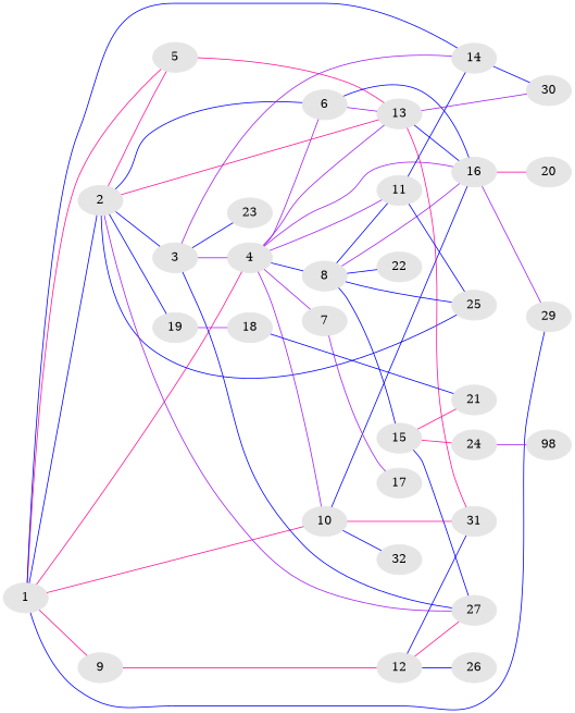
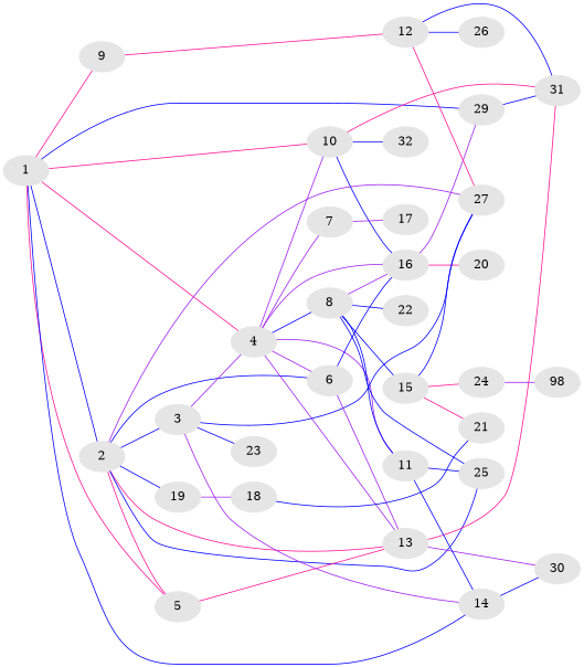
  graph {
    rankdir=LR
    node [color=gray90 style=filled]
    edge [color=blue weight=1.0]
    1
    2
    4
    5
    9
    10
    14
    29
    3
    6
    13
    19
    25
    27
    7
    8
    11
    16
    12
    31
    32
    30
    18
    21
    23
    17
    15
    22
    20
    24
    26
    n32 [label=98]
    1 -- 2
    1 -- 4 [color=deeppink]
    1 -- 5 [color=deeppink]
    1 -- 9 [color=deeppink]
    1 -- 10 [color=deeppink]
    1 -- 14
    1 -- 29
    2 -- 5 [color=deeppink]
    2 -- 3
    2 -- 6 [weight=2.0]
    2 -- 13 [color=deeppink weight=2.0]
    2 -- 19
    2 -- 25
    2 -- 27 [color=purple]
    4 -- 10 [color=purple]
    4 -- 6 [color=purple]
    4 -- 13 [color=purple]
    4 -- 7 [color=purple]
    4 -- 8
    4 -- 11 [color=purple]
    4 -- 16 [color=purple]
    5 -- 13 [color=deeppink weight=2.0]
    9 -- 12 [color=deeppink]
    10 -- 16
    10 -- 31 [color=deeppink]
    10 -- 32
    14 -- 30
+   29 -- 31
    3 -- 4 [color=purple weight=3.0]
    3 -- 14 [color=purple]
    3 -- 27
    3 -- 23
    6 -- 13 [color=purple weight=3.0]
    6 -- 16
-   13 -- 16
    13 -- 31 [color=deeppink]
    13 -- 30 [color=purple]
    19 -- 18 [color=purple weight=2.0]
    7 -- 17 [color=purple]
    8 -- 25
    8 -- 11
    8 -- 16 [color=purple]
    8 -- 15
    8 -- 22
    11 -- 14
    11 -- 25
    16 -- 29 [color=purple]
    16 -- 20 [color=deeppink]
    12 -- 27 [color=deeppink]
    12 -- 31
    12 -- 26
    18 -- 21
    15 -- 27
    15 -- 21 [color=deeppink]
    15 -- 24 [color=deeppink]
    24 -- n32 [color=purple]
  }
